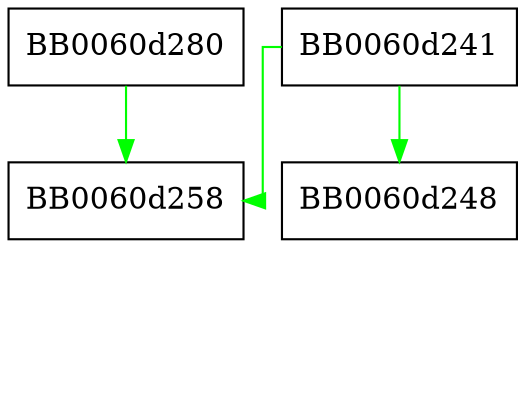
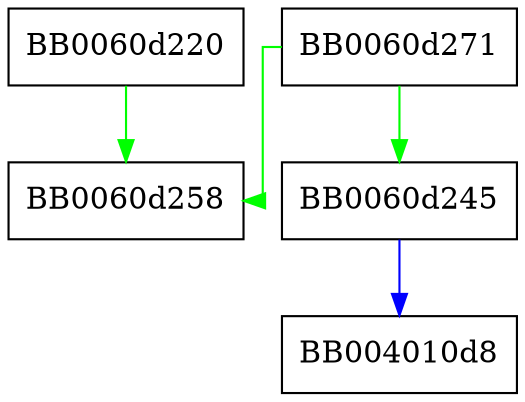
  digraph {
    splines=ortho
    node [shape=box]
    edge [color=green]
-   BB0060d220 [label=BB0060d280]
+   BB0060d220
    BB0060d258
-   BB0060d241
-   BB0060d245 [label=BB0060d248]
+   BB0060d241 [label=BB0060d271]
+   BB0060d245
+   BB004010d8
    BB0060d220 -> BB0060d258
    BB0060d241 -> BB0060d258
    BB0060d241 -> BB0060d245
+   BB0060d245 -> BB004010d8 [color=blue]
  }
